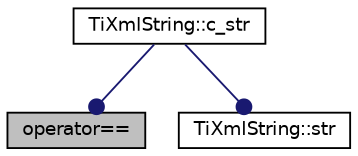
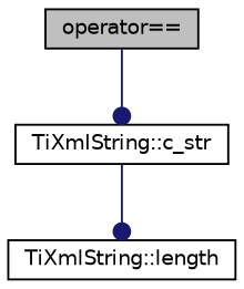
  digraph {
    rankdir=TB
    node [color=black fillcolor=white fontname=Helvetica fontsize=10 shape=record style=filled]
    edge [arrowhead=dot color=midnightblue fontname=Helvetica fontsize=10 labelfontname=Helvetica labelfontsize=10 style=solid]
    n1 [fillcolor=grey75 fontcolor=black height=0.2 label="operator==" width=0.4]
    n2 [height=0.2 label="TiXmlString::c_str" width=0.4]
-   n3 [height=0.2 label="TiXmlString::str" width=0.4]
-   n2 -> n1
+   n3 [height=0.2 label="TiXmlString::length" width=0.4]
+   n1 -> n2
    n2 -> n3
  }
